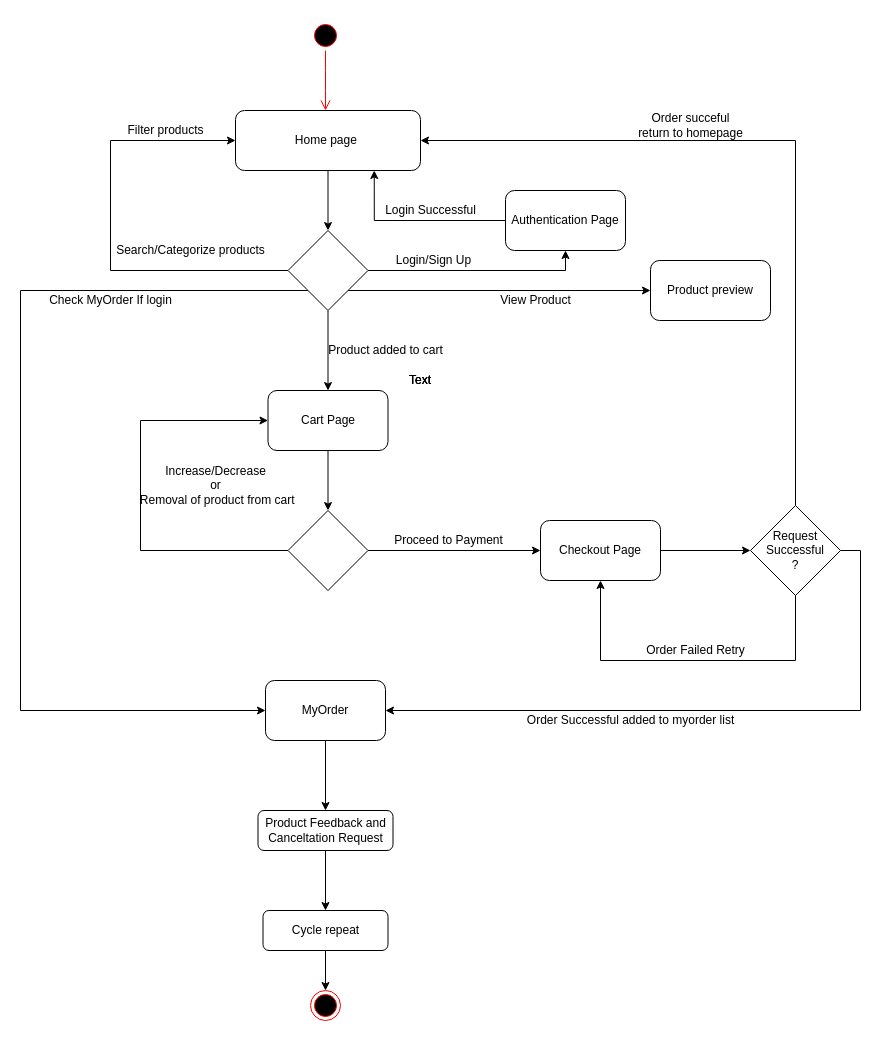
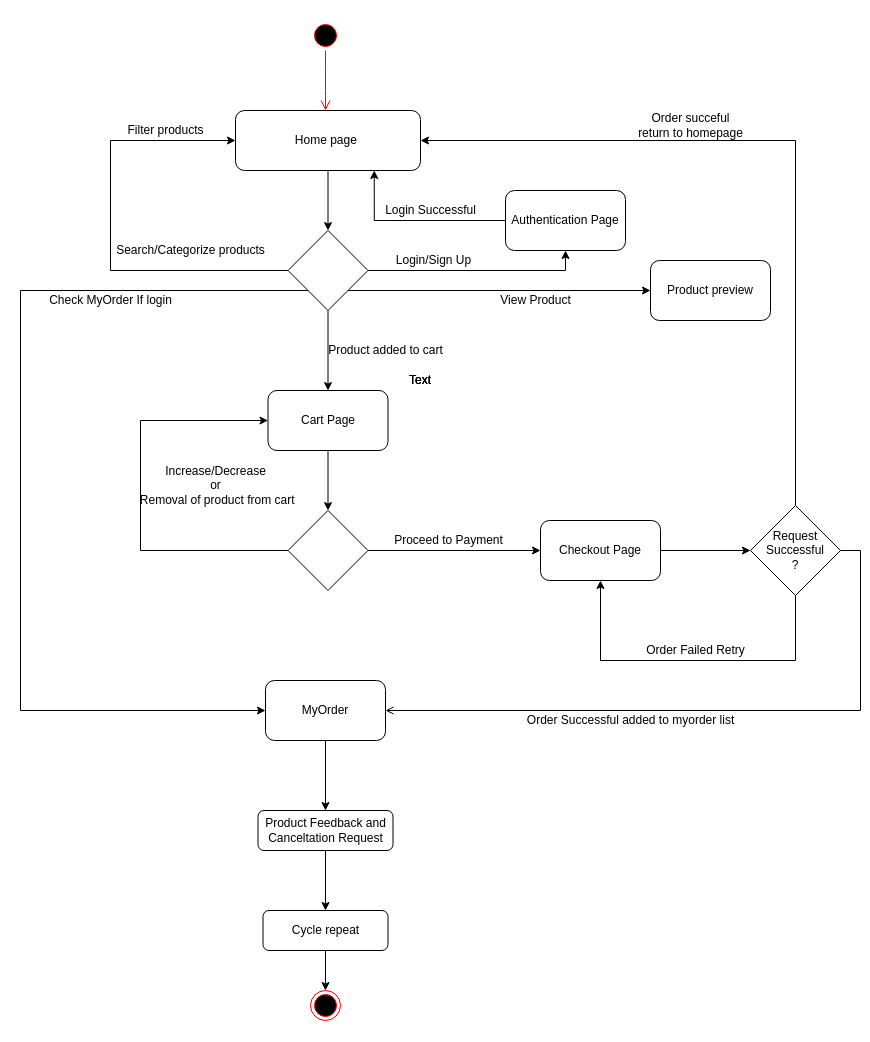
  <mxCell id="0" />
  <mxCell id="1" parent="0" />
  <mxCell id="2" value="" style="ellipse;html=1;shape=startState;fillColor=#000000;strokeColor=#ff0000;" vertex="1" parent="1"><mxGeometry x="310" y="20" width="30" height="30" as="geometry" /></mxCell>
  <mxCell id="3" value="" style="edgeStyle=orthogonalEdgeStyle;html=1;verticalAlign=bottom;endArrow=open;endSize=8;strokeColor=#ff0000;" edge="1" source="2" parent="1"><mxGeometry relative="1" as="geometry"><mxPoint x="325" y="110" as="targetPoint" /></mxGeometry></mxCell>
  <mxCell id="4" style="edgeStyle=orthogonalEdgeStyle;rounded=0;orthogonalLoop=1;jettySize=auto;html=1;entryX=0.5;entryY=0;entryDx=0;entryDy=0;" edge="1" parent="1" source="5" target="11"><mxGeometry relative="1" as="geometry" /></mxCell>
  <mxCell id="5" value="Home page&amp;nbsp;" style="rounded=1;whiteSpace=wrap;html=1;" vertex="1" parent="1"><mxGeometry x="235" y="110" width="185" height="60" as="geometry" /></mxCell>
  <mxCell id="6" style="edgeStyle=orthogonalEdgeStyle;rounded=0;orthogonalLoop=1;jettySize=auto;html=1;entryX=0;entryY=0.5;entryDx=0;entryDy=0;" edge="1" parent="1" source="11" target="5"><mxGeometry relative="1" as="geometry"><mxPoint x="130" y="70" as="targetPoint" /><Array as="points"><mxPoint x="110" y="270" /><mxPoint x="110" y="140" /></Array></mxGeometry></mxCell>
  <mxCell id="7" style="edgeStyle=orthogonalEdgeStyle;rounded=0;orthogonalLoop=1;jettySize=auto;html=1;entryX=0;entryY=0.5;entryDx=0;entryDy=0;exitX=1;exitY=1;exitDx=0;exitDy=0;" edge="1" parent="1" source="11" target="14"><mxGeometry relative="1" as="geometry" /></mxCell>
  <mxCell id="8" style="edgeStyle=orthogonalEdgeStyle;rounded=0;orthogonalLoop=1;jettySize=auto;html=1;exitX=0.5;exitY=1;exitDx=0;exitDy=0;entryX=0.5;entryY=0;entryDx=0;entryDy=0;" edge="1" parent="1" source="11" target="17"><mxGeometry relative="1" as="geometry" /></mxCell>
  <mxCell id="9" style="edgeStyle=orthogonalEdgeStyle;rounded=0;orthogonalLoop=1;jettySize=auto;html=1;exitX=0;exitY=1;exitDx=0;exitDy=0;entryX=0;entryY=0.5;entryDx=0;entryDy=0;" edge="1" parent="1" source="11" target="33"><mxGeometry relative="1" as="geometry"><mxPoint x="50" y="740" as="targetPoint" /><Array as="points"><mxPoint x="20" y="290" /><mxPoint x="20" y="710" /></Array></mxGeometry></mxCell>
  <mxCell id="10" style="edgeStyle=orthogonalEdgeStyle;rounded=0;orthogonalLoop=1;jettySize=auto;html=1;entryX=0.5;entryY=1;entryDx=0;entryDy=0;" edge="1" parent="1" source="11" target="39"><mxGeometry relative="1" as="geometry"><mxPoint x="470" y="270" as="targetPoint" /></mxGeometry></mxCell>
  <mxCell id="11" value="" style="rhombus;whiteSpace=wrap;html=1;" vertex="1" parent="1"><mxGeometry x="287.5" y="230" width="80" height="80" as="geometry" /></mxCell>
  <mxCell id="12" value="Search/Categorize products" style="text;html=1;align=center;verticalAlign=middle;resizable=0;points=[];autosize=1;strokeColor=none;" vertex="1" parent="1"><mxGeometry x="110" y="240" width="160" height="20" as="geometry" /></mxCell>
  <mxCell id="13" value="Filter products" style="text;html=1;align=center;verticalAlign=middle;resizable=0;points=[];autosize=1;strokeColor=none;" vertex="1" parent="1"><mxGeometry x="120" y="120" width="90" height="20" as="geometry" /></mxCell>
  <mxCell id="14" value="Product preview" style="rounded=1;whiteSpace=wrap;html=1;" vertex="1" parent="1"><mxGeometry x="650" y="260" width="120" height="60" as="geometry" /></mxCell>
  <mxCell id="15" value="View Product" style="text;html=1;align=center;verticalAlign=middle;resizable=0;points=[];autosize=1;strokeColor=none;" vertex="1" parent="1"><mxGeometry x="490" y="290" width="90" height="20" as="geometry" /></mxCell>
  <mxCell id="16" style="edgeStyle=orthogonalEdgeStyle;rounded=0;orthogonalLoop=1;jettySize=auto;html=1;entryX=0.5;entryY=0;entryDx=0;entryDy=0;" edge="1" parent="1" source="17" target="21"><mxGeometry relative="1" as="geometry" /></mxCell>
  <mxCell id="17" value="Cart Page" style="rounded=1;whiteSpace=wrap;html=1;" vertex="1" parent="1"><mxGeometry x="267.5" y="390" width="120" height="60" as="geometry" /></mxCell>
  <mxCell id="18" value="Product added to cart" style="text;html=1;align=center;verticalAlign=middle;resizable=0;points=[];autosize=1;strokeColor=none;" vertex="1" parent="1"><mxGeometry x="320" y="340" width="130" height="20" as="geometry" /></mxCell>
  <mxCell id="19" style="edgeStyle=orthogonalEdgeStyle;rounded=0;orthogonalLoop=1;jettySize=auto;html=1;entryX=0;entryY=0.5;entryDx=0;entryDy=0;" edge="1" parent="1" source="21" target="17"><mxGeometry relative="1" as="geometry"><mxPoint x="260" y="420" as="targetPoint" /><Array as="points"><mxPoint x="140" y="550" /><mxPoint x="140" y="420" /></Array></mxGeometry></mxCell>
  <mxCell id="20" style="edgeStyle=orthogonalEdgeStyle;rounded=0;orthogonalLoop=1;jettySize=auto;html=1;exitX=1;exitY=0.5;exitDx=0;exitDy=0;" edge="1" parent="1" source="21" target="24"><mxGeometry relative="1" as="geometry" /></mxCell>
  <mxCell id="21" value="" style="rhombus;whiteSpace=wrap;html=1;" vertex="1" parent="1"><mxGeometry x="287.5" y="510" width="80" height="80" as="geometry" /></mxCell>
  <mxCell id="22" value="Increase/Decrease &lt;br&gt;or&lt;br&gt;&amp;nbsp;Removal of product from cart" style="text;html=1;align=center;verticalAlign=middle;resizable=0;points=[];autosize=1;strokeColor=none;" vertex="1" parent="1"><mxGeometry x="130" y="460" width="170" height="50" as="geometry" /></mxCell>
  <mxCell id="23" style="edgeStyle=orthogonalEdgeStyle;rounded=0;orthogonalLoop=1;jettySize=auto;html=1;entryX=0;entryY=0.5;entryDx=0;entryDy=0;" edge="1" parent="1" source="24" target="29"><mxGeometry relative="1" as="geometry" /></mxCell>
  <mxCell id="24" value="Checkout Page" style="rounded=1;whiteSpace=wrap;html=1;" vertex="1" parent="1"><mxGeometry x="540" y="520" width="120" height="60" as="geometry" /></mxCell>
  <mxCell id="25" value="Proceed to Payment" style="text;html=1;align=center;verticalAlign=middle;resizable=0;points=[];autosize=1;strokeColor=none;" vertex="1" parent="1"><mxGeometry x="387.5" y="530" width="120" height="20" as="geometry" /></mxCell>
  <mxCell id="26" style="edgeStyle=orthogonalEdgeStyle;rounded=0;orthogonalLoop=1;jettySize=auto;html=1;entryX=1;entryY=0.5;entryDx=0;entryDy=0;" edge="1" parent="1" source="29" target="5"><mxGeometry relative="1" as="geometry"><mxPoint x="790" y="110" as="targetPoint" /><Array as="points"><mxPoint x="795" y="140" /></Array></mxGeometry></mxCell>
  <mxCell id="27" style="edgeStyle=orthogonalEdgeStyle;rounded=0;orthogonalLoop=1;jettySize=auto;html=1;entryX=0.5;entryY=1;entryDx=0;entryDy=0;" edge="1" parent="1" source="29" target="24"><mxGeometry relative="1" as="geometry"><mxPoint x="600" y="670" as="targetPoint" /><Array as="points"><mxPoint x="795" y="660" /><mxPoint x="600" y="660" /></Array></mxGeometry></mxCell>
- <mxCell id="28" style="edgeStyle=orthogonalEdgeStyle;rounded=0;orthogonalLoop=1;jettySize=auto;html=1;exitX=1;exitY=0.5;exitDx=0;exitDy=0;entryX=1;entryY=0.5;entryDx=0;entryDy=0;" edge="1" parent="1" source="29" target="33"><mxGeometry relative="1" as="geometry"><mxPoint x="850" y="770" as="targetPoint" /></mxGeometry></mxCell>
+ <mxCell id="28" style="edgeStyle=orthogonalEdgeStyle;rounded=0;orthogonalLoop=1;jettySize=auto;html=1;exitX=1;exitY=0.5;exitDx=0;exitDy=0;entryX=1;entryY=0.5;entryDx=0;entryDy=0;endArrow=open;" edge="1" parent="1" source="29" target="33"><mxGeometry relative="1" as="geometry"><mxPoint x="850" y="770" as="targetPoint" /></mxGeometry></mxCell>
  <mxCell id="29" value="Request Successful&lt;br&gt;?" style="rhombus;whiteSpace=wrap;html=1;" vertex="1" parent="1"><mxGeometry x="750" y="505" width="90" height="90" as="geometry" /></mxCell>
  <mxCell id="30" value="Order succeful &lt;br&gt;return to homepage" style="text;html=1;align=center;verticalAlign=middle;resizable=0;points=[];autosize=1;strokeColor=none;" vertex="1" parent="1"><mxGeometry x="630" y="110" width="120" height="30" as="geometry" /></mxCell>
  <mxCell id="31" value="Order Failed Retry" style="text;html=1;align=center;verticalAlign=middle;resizable=0;points=[];autosize=1;strokeColor=none;" vertex="1" parent="1"><mxGeometry x="640" y="640" width="110" height="20" as="geometry" /></mxCell>
  <mxCell id="32" style="edgeStyle=orthogonalEdgeStyle;rounded=0;orthogonalLoop=1;jettySize=auto;html=1;exitX=0.5;exitY=1;exitDx=0;exitDy=0;" edge="1" parent="1" source="33" target="44"><mxGeometry relative="1" as="geometry"><mxPoint x="325" y="790" as="targetPoint" /></mxGeometry></mxCell>
  <mxCell id="33" value="MyOrder" style="rounded=1;whiteSpace=wrap;html=1;" vertex="1" parent="1"><mxGeometry x="265" y="680" width="120" height="60" as="geometry" /></mxCell>
  <mxCell id="34" value="Text" style="text;html=1;strokeColor=none;fillColor=none;align=center;verticalAlign=middle;whiteSpace=wrap;rounded=0;" vertex="1" parent="1"><mxGeometry x="400" y="370" width="40" height="20" as="geometry" /></mxCell>
  <mxCell id="35" value="Text" style="text;html=1;strokeColor=none;fillColor=none;align=center;verticalAlign=middle;whiteSpace=wrap;rounded=0;" vertex="1" parent="1"><mxGeometry x="400" y="370" width="40" height="20" as="geometry" /></mxCell>
  <mxCell id="36" value="Text" style="text;html=1;strokeColor=none;fillColor=none;align=center;verticalAlign=middle;whiteSpace=wrap;rounded=0;" vertex="1" parent="1"><mxGeometry x="400" y="370" width="40" height="20" as="geometry" /></mxCell>
  <mxCell id="37" value="Check MyOrder If login" style="text;html=1;align=center;verticalAlign=middle;resizable=0;points=[];autosize=1;strokeColor=none;" vertex="1" parent="1"><mxGeometry x="40" y="290" width="140" height="20" as="geometry" /></mxCell>
  <mxCell id="38" style="edgeStyle=orthogonalEdgeStyle;rounded=0;orthogonalLoop=1;jettySize=auto;html=1;entryX=0.75;entryY=1;entryDx=0;entryDy=0;" edge="1" parent="1" source="39" target="5"><mxGeometry relative="1" as="geometry"><mxPoint x="380" y="220" as="targetPoint" /></mxGeometry></mxCell>
  <mxCell id="39" value="Authentication Page" style="rounded=1;whiteSpace=wrap;html=1;" vertex="1" parent="1"><mxGeometry x="505" y="190" width="120" height="60" as="geometry" /></mxCell>
  <mxCell id="40" value="Login/Sign Up" style="text;html=1;align=center;verticalAlign=middle;resizable=0;points=[];autosize=1;strokeColor=none;" vertex="1" parent="1"><mxGeometry x="387.5" y="250" width="90" height="20" as="geometry" /></mxCell>
  <mxCell id="41" value="Order Successful added to myorder list" style="text;html=1;align=center;verticalAlign=middle;resizable=0;points=[];autosize=1;strokeColor=none;" vertex="1" parent="1"><mxGeometry x="520" y="710" width="220" height="20" as="geometry" /></mxCell>
  <mxCell id="42" value="Login Successful" style="text;html=1;align=center;verticalAlign=middle;resizable=0;points=[];autosize=1;strokeColor=none;" vertex="1" parent="1"><mxGeometry x="375" y="200" width="110" height="20" as="geometry" /></mxCell>
  <mxCell id="43" style="edgeStyle=orthogonalEdgeStyle;rounded=0;orthogonalLoop=1;jettySize=auto;html=1;entryX=0.5;entryY=0;entryDx=0;entryDy=0;" edge="1" parent="1" source="44" target="47"><mxGeometry relative="1" as="geometry" /></mxCell>
  <mxCell id="44" value="Product Feedback and Canceltation Request" style="rounded=1;whiteSpace=wrap;html=1;" vertex="1" parent="1"><mxGeometry x="257.5" y="810" width="135" height="40" as="geometry" /></mxCell>
  <mxCell id="45" value="" style="ellipse;html=1;shape=endState;fillColor=#000000;strokeColor=#ff0000;" vertex="1" parent="1"><mxGeometry x="310" y="990" width="30" height="30" as="geometry" /></mxCell>
  <mxCell id="46" style="edgeStyle=orthogonalEdgeStyle;rounded=0;orthogonalLoop=1;jettySize=auto;html=1;entryX=0.5;entryY=0;entryDx=0;entryDy=0;" edge="1" parent="1" source="47" target="45"><mxGeometry relative="1" as="geometry" /></mxCell>
  <mxCell id="47" value="Cycle repeat" style="rounded=1;whiteSpace=wrap;html=1;" vertex="1" parent="1"><mxGeometry x="262.5" y="910" width="125" height="40" as="geometry" /></mxCell>
